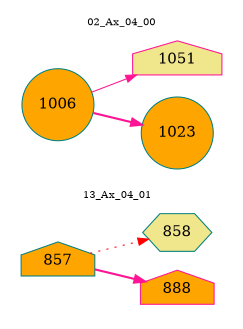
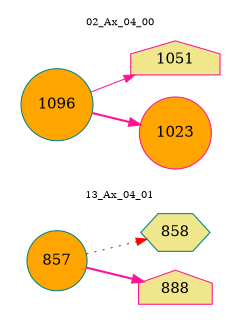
  digraph {
    rankdir=LR
    node [color=teal fillcolor=orange shape=circle style=filled]
    edge [color=deeppink style=bold]
-   n1 [label=857 shape=house]
-   n2 [color=deeppink label=888 shape=house]
+   n1 [label=857]
+   n2 [color=deeppink fillcolor=khaki label=888 shape=house]
    n3 [fillcolor=khaki label=858 shape=hexagon]
-   n4 [label=1006]
-   n5 [label=1023]
+   n4 [label=1096]
+   n5 [color=deeppink label=1023]
    n6 [color=deeppink fillcolor=khaki label=1051 shape=house]
    subgraph cluster_1 {
      color=white
      fontsize=10
      label="13_Ax_04_01"
      n1
      n2
      n3
    }
    subgraph cluster_2 {
      color=white
      fontsize=10
      label="02_Ax_04_00"
      n4
      n5
      n6
    }
    n1 -> n2
    n1 -> n3 [color=red style=dotted]
    n4 -> n5
    n4 -> n6 [style=solid]
  }
